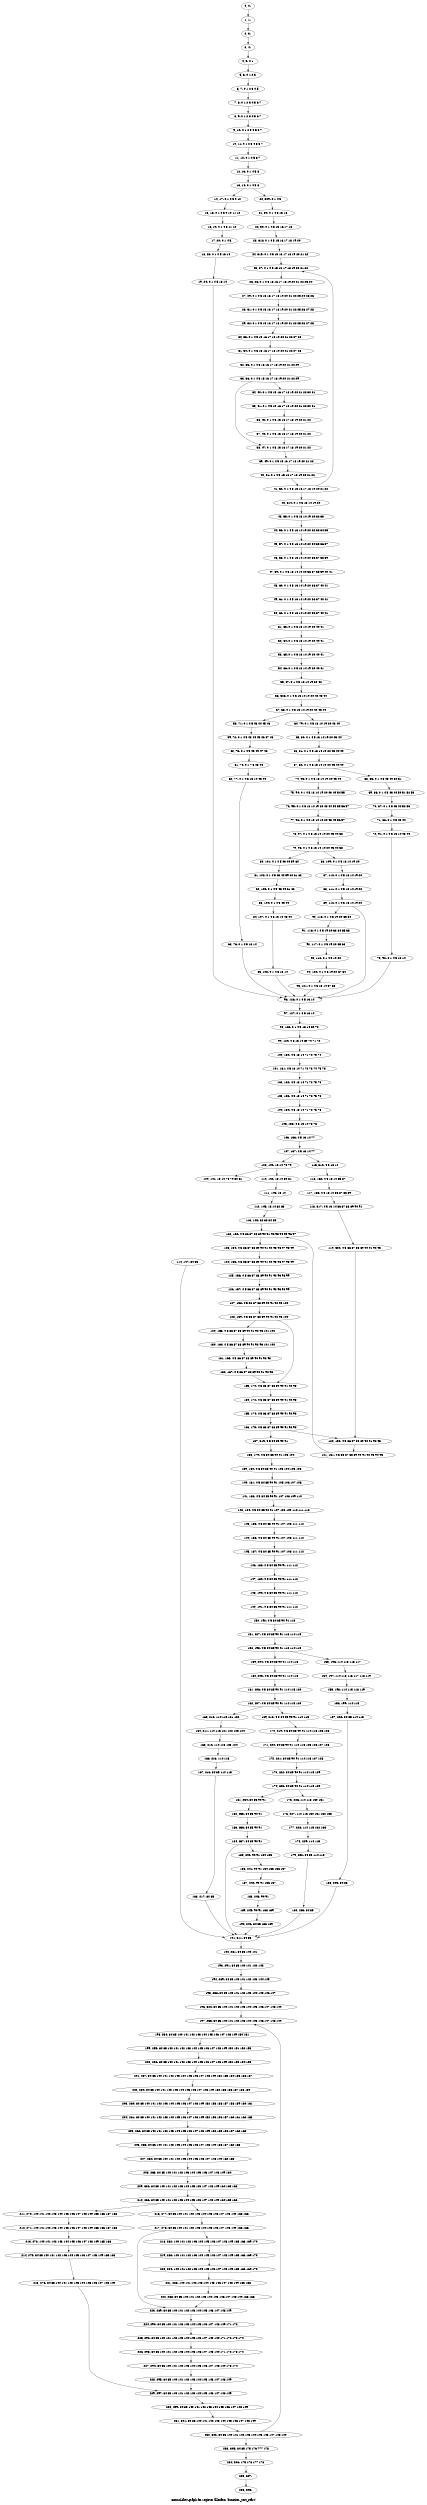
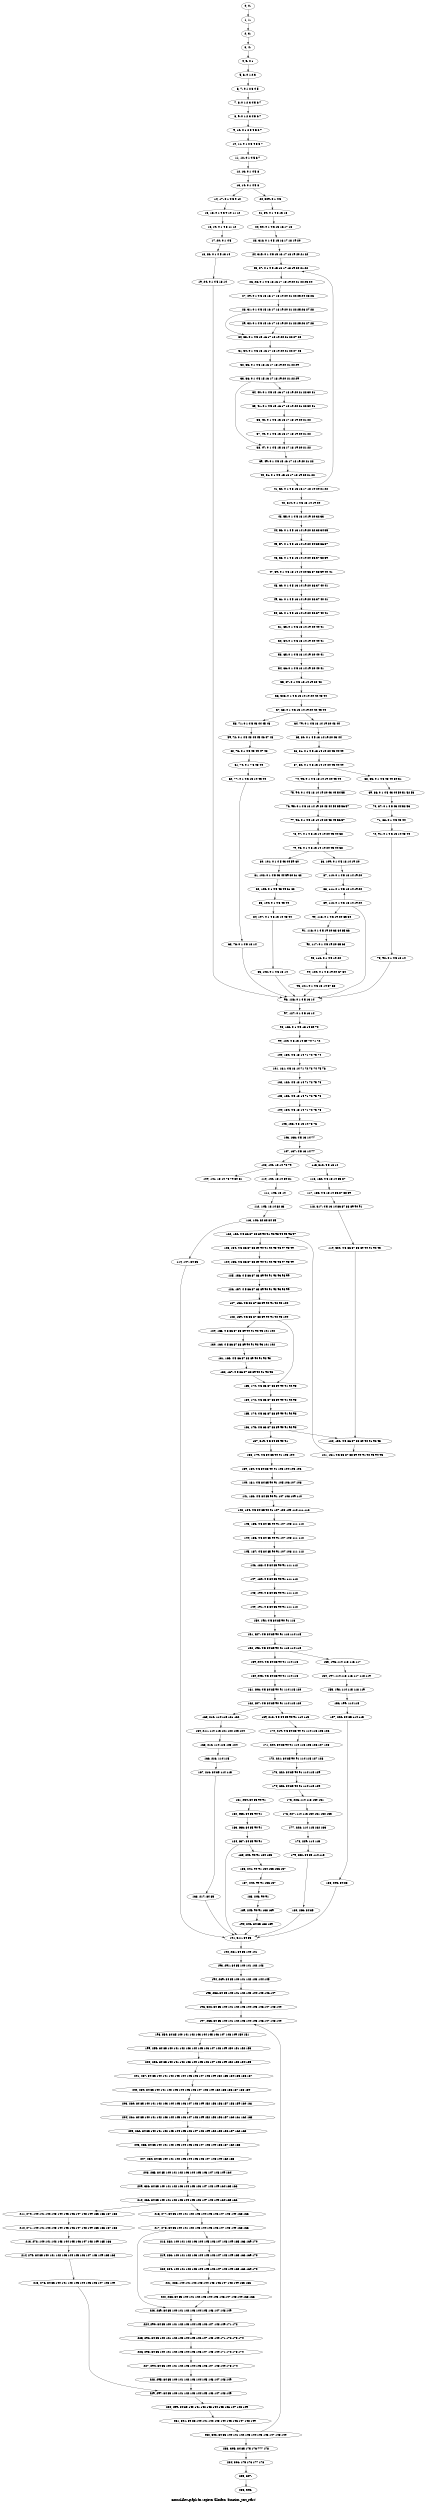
  digraph {
    label="Control-flow-graph for register allocator (function _test_start)"
    n1 [label="0, 0: "]
    n2 [label="1, 1: "]
    n3 [label="2, 3: "]
    n4 [label="3, 4: "]
    n5 [label="4, 5: 0 1 "]
    n6 [label="5, 6: 0 1 2 3 "]
    n7 [label="6, 7: 0 1 2 3 4 5 "]
    n8 [label="7, 8: 0 1 2 3 4 5 6 7 "]
    n9 [label="8, 9: 0 1 2 3 4 5 6 7 "]
    n10 [label="9, 10: 0 1 2 3 4 5 6 7 "]
    n11 [label="10, 11: 0 1 2 3 4 5 6 7 "]
    n12 [label="11, 12: 0 1 4 5 6 7 "]
    n13 [label="12, 13: 0 1 4 5 8 "]
    n14 [label="13, 14: 0 1 4 5 8 "]
    n15 [label="14, 17: 0 1 4 5 9 10 "]
    n16 [label="20, 309: 0 1 4 5 "]
    n17 [label="15, 18: 0 1 4 5 9 10 11 12 "]
    n18 [label="21, 39: 0 1 4 5 15 16 "]
    n19 [label="16, 19: 0 1 4 5 11 12 "]
    n20 [label="17, 20: 0 1 4 5 "]
    n21 [label="18, 23: 0 1 4 5 13 14 "]
    n22 [label="19, 24: 0 1 4 5 13 14 "]
    n23 [label="96, 126: 0 1 4 5 13 14 "]
    n24 [label="97, 127: 0 1 4 5 13 14 "]
    n25 [label="22, 30: 0 1 4 5 15 16 17 18 "]
    n26 [label="23, 312: 0 1 4 5 15 16 17 18 19 20 "]
    n27 [label="24, 315: 0 1 4 5 15 16 17 18 19 20 21 22 "]
    n28 [label="25, 27: 0 1 4 5 15 16 17 18 19 20 21 22 "]
    n29 [label="26, 28: 0 1 4 5 15 16 17 18 19 20 21 22 23 24 "]
    n30 [label="27, 29: 0 1 4 5 15 16 17 18 19 20 21 22 23 24 25 26 "]
    n31 [label="28, 31: 0 1 4 5 15 16 17 18 19 20 21 22 25 26 27 28 "]
    n32 [label="29, 32: 0 1 4 5 15 16 17 18 19 20 21 22 25 26 27 28 "]
    n33 [label="30, 33: 0 1 4 5 15 16 17 18 19 20 21 22 27 28 "]
    n34 [label="31, 34: 0 1 4 5 15 16 17 18 19 20 21 22 27 28 "]
    n35 [label="32, 35: 0 1 4 5 15 16 17 18 19 20 21 22 29 "]
    n36 [label="33, 36: 0 1 4 5 15 16 17 18 19 20 21 22 29 "]
    n37 [label="34, 40: 0 1 4 5 15 16 17 18 19 20 21 22 30 31 "]
    n38 [label="38, 47: 0 1 4 5 15 16 17 18 19 20 21 22 "]
    n39 [label="35, 41: 0 1 4 5 15 16 17 18 19 20 21 22 30 31 "]
    n40 [label="39, 49: 0 1 4 5 15 16 17 18 19 20 21 22 "]
    n41 [label="36, 42: 0 1 4 5 15 16 17 18 19 20 21 22 "]
    n42 [label="37, 44: 0 1 4 5 15 16 17 18 19 20 21 22 "]
    n43 [label="40, 51: 0 1 4 5 15 16 17 18 19 20 21 22 "]
    n44 [label="41, 52: 0 1 4 5 15 16 17 18 19 20 21 22 "]
    n45 [label="42, 314: 0 1 4 5 13 14 19 20 "]
    n46 [label="43, 55: 0 1 4 5 13 14 19 20 32 33 "]
    n47 [label="44, 56: 0 1 4 5 13 14 19 20 32 33 34 35 "]
    n48 [label="45, 57: 0 1 4 5 13 14 19 20 34 35 36 37 "]
    n49 [label="46, 58: 0 1 4 5 13 14 19 20 36 37 38 39 "]
    n50 [label="47, 59: 0 1 4 5 13 14 19 20 36 37 38 39 40 41 "]
    n51 [label="48, 60: 0 1 4 5 13 14 19 20 36 37 40 41 "]
    n52 [label="49, 61: 0 1 4 5 13 14 19 20 36 37 40 41 "]
    n53 [label="50, 62: 0 1 4 5 13 14 19 20 36 37 40 41 "]
    n54 [label="51, 63: 0 1 4 5 13 14 19 20 40 41 "]
    n55 [label="52, 64: 0 1 4 5 13 14 19 20 40 41 "]
    n56 [label="53, 65: 0 1 4 5 13 14 19 20 40 41 "]
    n57 [label="54, 66: 0 1 4 5 13 14 19 20 40 41 "]
    n58 [label="55, 67: 0 1 4 5 13 14 19 20 42 "]
    n59 [label="56, 325: 0 1 4 5 13 14 19 20 42 43 44 "]
    n60 [label="57, 68: 0 1 4 5 13 14 19 20 42 43 44 "]
    n61 [label="58, 71: 0 1 4 5 43 44 45 46 "]
    n62 [label="64, 79: 0 1 4 5 13 14 19 20 43 44 "]
    n63 [label="59, 72: 0 1 4 5 43 44 45 46 47 48 "]
    n64 [label="65, 80: 0 1 4 5 13 14 19 20 43 44 "]
    n65 [label="60, 73: 0 1 4 5 43 44 47 48 "]
    n66 [label="61, 74: 0 1 7 5 43 44"]
    n67 [label="62, 77: 0 1 4 5 13 14 43 44 "]
    n68 [label="63, 78: 0 1 4 5 13 14 "]
    n69 [label="66, 81: 0 1 4 5 13 14 19 20 43 44 49 "]
    n70 [label="67, 82: 0 1 4 5 13 14 19 20 43 44 49 "]
    n71 [label="68, 85: 0 1 4 5 43 44 50 51 "]
    n72 [label="74, 93: 0 1 4 5 13 14 19 20 43 44 "]
    n73 [label="69, 86: 0 1 4 5 43 44 50 51 52 53 "]
    n74 [label="75, 94: 0 1 4 5 13 14 19 20 43 44 54 55 "]
    n75 [label="70, 87: 0 1 4 5 43 44 52 53 "]
    n76 [label="71, 88: 0 1 4 5 43 44 "]
    n77 [label="72, 91: 0 1 4 5 13 14 43 44 "]
    n78 [label="73, 92: 0 1 4 5 13 14 "]
    n79 [label="76, 95: 0 1 4 5 13 14 19 20 43 44 54 55 56 57 "]
    n80 [label="77, 96: 0 1 4 5 13 14 19 20 43 44 56 57 "]
    n81 [label="78, 97: 0 1 4 5 13 14 19 20 43 44 58 "]
    n82 [label="79, 98: 0 1 4 5 13 14 19 20 43 44 58 "]
    n83 [label="80, 101: 0 1 4 5 43 44 59 60 "]
    n84 [label="86, 109: 0 1 4 5 13 14 19 20 "]
    n85 [label="81, 102: 0 1 4 5 43 44 59 60 61 62 "]
    n86 [label="87, 110: 0 1 4 5 13 14 19 20 "]
    n87 [label="82, 103: 0 1 4 5 43 44 61 62 "]
    n88 [label="83, 104: 0 1 4 5 43 44 "]
    n89 [label="84, 107: 0 1 4 5 13 14 43 44 "]
    n90 [label="85, 108: 0 1 4 5 13 14 "]
    n91 [label="88, 111: 0 1 4 5 13 14 19 20 "]
    n92 [label="89, 112: 0 1 4 5 13 14 19 20 "]
    n93 [label="90, 115: 0 1 4 5 19 20 63 64 "]
    n94 [label="91, 116: 0 1 4 5 19 20 63 64 65 66 "]
    n95 [label="92, 117: 0 1 4 5 19 20 65 66 "]
    n96 [label="93, 118: 0 1 4 5 19 20 "]
    n97 [label="94, 120: 0 1 4 5 19 20 67 64"]
    n98 [label="95, 121: 0 1 4 5 13 14 67 68 "]
    n99 [label="98, 128: 0 1 4 5 13 14 69 70 "]
    n100 [label="99, 129: 4 5 13 14 69 70 71 72 "]
    n101 [label="100, 130: 4 5 13 14 71 72 73 74 "]
    n102 [label="101, 131: 4 5 13 14 71 72 73 74 75 76 "]
    n103 [label="102, 132: 4 5 13 14 71 72 75 76 "]
    n104 [label="103, 133: 4 5 13 14 71 72 75 76 "]
    n105 [label="104, 134: 4 5 13 14 71 72 75 76 "]
    n106 [label="105, 135: 4 5 13 14 75 76 "]
    n107 [label="106, 136: 4 5 13 14 77 "]
    n108 [label="107, 137: 4 5 13 14 77 "]
    n109 [label="108, 140: 13 14 78 79 "]
    n110 [label="115, 310: 4 5 13 14 "]
    n111 [label="109, 141: 13 14 78 79 80 81 "]
    n112 [label="110, 142: 13 14 80 81 "]
    n113 [label="116, 162: 4 5 13 14 86 87 "]
    n114 [label="111, 143: 13 14 "]
    n115 [label="112, 145: 13 14 82 83 "]
    n116 [label="113, 146: 82 83 84 85 "]
    n117 [label="114, 147: 84 85 "]
    n118 [label="191, 311: 84 85 "]
    n119 [label="192, 281: 84 85 140 141 "]
    n120 [label="117, 153: 4 5 13 14 86 87 88 89 "]
    n121 [label="118, 317: 4 5 13 14 86 87 88 89 90 91 "]
    n122 [label="119, 320: 4 5 86 87 88 89 90 91 92 93 "]
    n123 [label="120, 150: 4 5 86 87 88 89 90 91 92 93 "]
    n124 [label="121, 151: 4 5 86 87 88 89 90 91 92 93 94 95 "]
    n125 [label="122, 152: 4 5 86 87 88 89 90 91 92 93 94 95 96 97 "]
    n126 [label="123, 154: 4 5 86 87 88 89 90 91 92 93 96 97 98 99 "]
    n127 [label="124, 155: 4 5 86 87 88 89 90 91 92 93 96 97 98 99 "]
    n128 [label="125, 156: 4 5 86 87 88 89 90 91 92 93 98 99 "]
    n129 [label="126, 157: 4 5 86 87 88 89 90 91 92 93 98 99 "]
    n130 [label="127, 158: 4 5 86 87 88 89 90 91 92 93 100 "]
    n131 [label="128, 159: 4 5 86 87 88 89 90 91 92 93 100 "]
    n132 [label="129, 163: 4 5 86 87 88 89 90 91 92 93 101 102 "]
    n133 [label="133, 170: 4 5 86 87 88 89 90 91 92 93 "]
    n134 [label="130, 164: 4 5 86 87 88 89 90 91 92 93 101 102 "]
    n135 [label="134, 172: 4 5 86 87 88 89 90 91 92 93 "]
    n136 [label="131, 165: 4 5 86 87 88 89 90 91 92 93 "]
    n137 [label="132, 167: 4 5 86 87 88 89 90 91 92 93 "]
    n138 [label="135, 174: 4 5 86 87 88 89 90 91 92 93 "]
    n139 [label="136, 175: 4 5 86 87 88 89 90 91 92 93 "]
    n140 [label="137, 319: 4 5 84 85 90 91 "]
    n141 [label="138, 179: 4 5 84 85 90 91 103 104 "]
    n142 [label="139, 180: 4 5 84 85 90 91 103 104 105 106 "]
    n143 [label="140, 181: 4 5 84 85 90 91 105 106 107 108 "]
    n144 [label="141, 183: 4 5 84 85 90 91 107 108 109 110 "]
    n145 [label="142, 184: 4 5 84 85 90 91 107 108 109 110 111 112 "]
    n146 [label="143, 185: 4 5 84 85 90 91 107 108 111 112 "]
    n147 [label="144, 186: 4 5 84 85 90 91 107 108 111 112 "]
    n148 [label="145, 187: 4 5 84 85 90 91 107 108 111 112 "]
    n149 [label="146, 188: 4 5 84 85 90 91 111 112 "]
    n150 [label="147, 189: 4 5 84 85 90 91 111 112 "]
    n151 [label="148, 190: 4 5 84 85 90 91 111 112 "]
    n152 [label="149, 191: 4 5 84 85 90 91 111 112 "]
    n153 [label="150, 192: 4 5 84 85 90 91 113 "]
    n154 [label="151, 327: 4 5 84 85 90 91 113 114 115 "]
    n155 [label="152, 193: 4 5 84 85 90 91 113 114 115 "]
    n156 [label="153, 196: 114 115 116 117 "]
    n157 [label="159, 204: 4 5 84 85 90 91 114 115 "]
    n158 [label="154, 197: 114 115 116 117 118 119 "]
    n159 [label="160, 205: 4 5 84 85 90 91 114 115 "]
    n160 [label="155, 198: 114 115 118 119 "]
    n161 [label="156, 199: 114 115 "]
    n162 [label="157, 202: 84 85 114 115 "]
    n163 [label="158, 203: 84 85 "]
    n164 [label="161, 206: 4 5 84 85 90 91 114 115 120 "]
    n165 [label="162, 207: 4 5 84 85 90 91 114 115 120 "]
    n166 [label="163, 210: 114 115 121 122 "]
    n167 [label="169, 218: 4 5 84 85 90 91 114 115 "]
    n168 [label="164, 211: 114 115 121 122 123 124 "]
    n169 [label="170, 219: 4 5 84 85 90 91 114 115 125 126 "]
    n170 [label="165, 212: 114 115 123 124 "]
    n171 [label="166, 213: 114 115 "]
    n172 [label="167, 216: 84 85 114 115 "]
    n173 [label="168, 217: 84 85 "]
    n174 [label="171, 220: 84 85 90 91 114 115 125 126 127 128 "]
    n175 [label="172, 221: 84 85 90 91 114 115 127 128 "]
    n176 [label="173, 222: 84 85 90 91 114 115 129 "]
    n177 [label="174, 223: 84 85 90 91 114 115 129 "]
    n178 [label="175, 226: 114 115 130 131 "]
    n179 [label="181, 234: 84 85 90 91 "]
    n180 [label="176, 227: 114 115 130 131 132 133 "]
    n181 [label="182, 235: 84 85 90 91 "]
    n182 [label="177, 228: 114 115 132 133 "]
    n183 [label="178, 229: 114 115 "]
    n184 [label="179, 232: 84 85 114 115 "]
    n185 [label="180, 233: 84 85 "]
    n186 [label="183, 236: 84 85 90 91 "]
    n187 [label="184, 237: 84 85 90 91 "]
    n188 [label="185, 240: 90 91 134 135 "]
    n189 [label="186, 241: 90 91 134 135 136 137 "]
    n190 [label="187, 242: 90 91 136 137 "]
    n191 [label="188, 243: 90 91 "]
    n192 [label="189, 245: 90 91 138 139 "]
    n193 [label="190, 246: 84 85 138 139 "]
    n194 [label="193, 291: 84 85 140 141 142 143 "]
    n195 [label="194, 269: 84 85 140 141 142 143 144 145 "]
    n196 [label="195, 258: 84 85 140 141 142 143 144 145 146 147 "]
    n197 [label="196, 322: 84 85 140 141 142 143 144 145 146 147 148 149 "]
    n198 [label="197, 253: 84 85 140 141 142 143 144 145 146 147 148 149 "]
    n199 [label="198, 254: 84 85 140 141 142 143 144 145 146 147 148 149 150 151 "]
    n200 [label="199, 255: 84 85 140 141 142 143 144 145 146 147 148 149 150 151 152 153 "]
    n201 [label="200, 256: 84 85 140 141 142 143 144 145 146 147 148 149 152 153 154 155 "]
    n202 [label="201, 257: 84 85 140 141 142 143 144 145 146 147 148 149 152 153 154 155 156 157 "]
    n203 [label="202, 259: 84 85 140 141 142 143 144 145 146 147 148 149 152 153 156 157 158 159 "]
    n204 [label="203, 260: 84 85 140 141 142 143 144 145 146 147 148 149 152 153 156 157 158 159 160 161 "]
    n205 [label="204, 261: 84 85 140 141 142 143 144 145 146 147 148 149 152 153 156 157 160 161 162 163 "]
    n206 [label="205, 262: 84 85 140 141 142 143 144 145 146 147 148 149 152 153 156 157 162 163 "]
    n207 [label="206, 263: 84 85 140 141 142 143 144 145 146 147 148 149 156 157 162 163 "]
    n208 [label="207, 264: 84 85 140 141 142 143 144 145 146 147 148 149 162 163 "]
    n209 [label="208, 265: 84 85 140 141 142 143 144 145 146 147 148 149 164 "]
    n210 [label="209, 326: 84 85 140 141 142 143 144 145 146 147 148 149 164 165 166 "]
    n211 [label="210, 266: 84 85 140 141 142 143 144 145 146 147 148 149 164 165 166 "]
    n212 [label="211, 270: 140 141 142 143 144 145 146 147 148 149 165 166 167 168 "]
    n213 [label="216, 277: 84 85 140 141 142 143 144 145 146 147 148 149 165 166 "]
    n214 [label="212, 271: 140 141 142 143 144 145 146 147 148 149 165 166 167 168 "]
    n215 [label="217, 278: 84 85 140 141 142 143 144 145 146 147 148 149 165 166 "]
    n216 [label="213, 272: 140 141 142 143 144 145 146 147 148 149 165 166 "]
    n217 [label="214, 275: 84 85 140 141 142 143 144 145 146 147 148 149 165 166 "]
    n218 [label="215, 276: 84 85 140 141 142 143 144 145 146 147 148 149 "]
    n219 [label="229, 297: 84 85 140 141 142 143 144 145 146 147 148 149 "]
    n220 [label="230, 299: 84 85 140 141 142 143 144 145 146 147 148 149 "]
    n221 [label="218, 282: 140 141 142 143 144 145 146 147 148 149 165 166 169 170 "]
    n222 [label="223, 289: 84 85 140 141 142 143 144 145 146 147 148 149 "]
    n223 [label="219, 283: 140 141 142 143 144 145 146 147 148 149 165 166 169 170 "]
    n224 [label="224, 290: 84 85 140 141 142 143 144 145 146 147 148 149 171 172 "]
    n225 [label="220, 284: 140 141 142 143 144 145 146 147 148 149 165 166 169 170 "]
    n226 [label="221, 285: 140 141 142 143 144 145 146 147 148 149 165 166 "]
    n227 [label="222, 288: 84 85 140 141 142 143 144 145 146 147 148 149 165 166 "]
    n228 [label="225, 292: 84 85 140 141 142 143 144 145 146 147 148 149 171 172 173 174 "]
    n229 [label="226, 293: 84 85 140 141 142 143 144 145 146 147 148 149 171 172 173 174 "]
    n230 [label="227, 294: 84 85 140 141 142 143 144 145 146 147 148 149 173 174 "]
    n231 [label="228, 295: 84 85 140 141 142 143 144 145 146 147 148 149 "]
    n232 [label="231, 301: 84 85 140 141 142 143 144 145 146 147 148 149 "]
    n233 [label="232, 302: 84 85 140 141 142 143 144 145 146 147 148 149 "]
    n234 [label="233, 305: 84 85 175 176 777 178"]
    n235 [label="234, 306: 175 176 177 178 "]
    n236 [label="235, 307: "]
    n237 [label="236, 308: "]
    n1 -> n2
    n2 -> n3
    n3 -> n4
    n4 -> n5
    n5 -> n6
    n6 -> n7
    n7 -> n8
    n8 -> n9
    n9 -> n10
    n10 -> n11
    n11 -> n12
    n12 -> n13
    n13 -> n14
    n14 -> n15
    n14 -> n16
    n15 -> n17
    n16 -> n18
    n17 -> n19
    n18 -> n25
    n19 -> n20
    n20 -> n21
    n21 -> n22
    n22 -> n23
    n23 -> n24
    n24 -> n99
    n25 -> n26
    n26 -> n27
    n27 -> n28
    n28 -> n29
    n29 -> n30
    n30 -> n31
-   n31 -> n32
+   n31 -> n33
    n32 -> n33
    n33 -> n34
    n34 -> n35
    n35 -> n36
    n36 -> n37
    n36 -> n38
    n37 -> n39
    n38 -> n40
    n39 -> n41
    n40 -> n43
    n41 -> n42
    n42 -> n38
    n43 -> n44
    n44 -> n28
    n44 -> n45
    n45 -> n46
    n46 -> n47
    n47 -> n48
    n48 -> n49
    n49 -> n50
    n50 -> n51
    n51 -> n52
    n52 -> n53
    n53 -> n54
    n54 -> n55
    n55 -> n56
    n56 -> n57
    n57 -> n58
    n58 -> n59
    n59 -> n60
    n60 -> n61
    n60 -> n62
    n61 -> n63
    n62 -> n64
    n63 -> n65
    n64 -> n69
    n65 -> n66
    n66 -> n67
    n67 -> n68
    n68 -> n23
    n69 -> n70
    n70 -> n71
    n70 -> n72
    n71 -> n73
    n72 -> n74
    n73 -> n75
    n74 -> n79
    n75 -> n76
    n76 -> n77
    n77 -> n78
    n78 -> n23
    n79 -> n80
    n80 -> n81
    n81 -> n82
    n82 -> n83
    n82 -> n84
    n83 -> n85
    n84 -> n86
    n85 -> n87
    n86 -> n91
    n87 -> n88
    n88 -> n89
    n89 -> n90
    n90 -> n23
-   n91 -> n92
+   n92 -> n91
    n92 -> n23
    n92 -> n93
    n93 -> n94
    n94 -> n95
    n95 -> n96
    n96 -> n97
    n97 -> n98
    n98 -> n23
    n99 -> n100
    n100 -> n101
    n101 -> n102
    n102 -> n103
    n103 -> n104
    n104 -> n105
    n105 -> n106
    n106 -> n107
    n107 -> n108
    n108 -> n109
    n108 -> n110
    n109 -> n111
    n109 -> n112
    n110 -> n113
    n112 -> n114
    n113 -> n120
    n114 -> n115
    n115 -> n116
-   n116 -> n125
+   n116 -> n117
    n117 -> n118
    n118 -> n119
    n119 -> n194
    n120 -> n121
    n121 -> n122
    n122 -> n123
    n123 -> n124
    n124 -> n125
    n125 -> n126
    n126 -> n127
    n127 -> n128
    n128 -> n129
    n129 -> n130
    n130 -> n131
    n131 -> n132
    n131 -> n133
    n132 -> n134
    n133 -> n135
    n134 -> n136
    n135 -> n138
    n136 -> n137
    n137 -> n133
    n138 -> n139
    n139 -> n123
    n139 -> n140
    n140 -> n141
    n141 -> n142
    n142 -> n143
    n143 -> n144
    n144 -> n145
    n145 -> n146
    n146 -> n147
    n147 -> n148
    n148 -> n149
    n149 -> n150
    n150 -> n151
    n151 -> n152
    n152 -> n153
    n153 -> n154
    n154 -> n155
    n155 -> n156
    n155 -> n157
    n156 -> n158
    n157 -> n159
    n158 -> n160
    n159 -> n164
    n160 -> n161
    n161 -> n162
    n162 -> n163
    n163 -> n118
    n164 -> n165
    n165 -> n166
    n165 -> n167
    n166 -> n168
    n167 -> n169
    n168 -> n170
    n169 -> n174
    n170 -> n171
    n171 -> n172
    n172 -> n173
    n173 -> n118
    n174 -> n175
    n175 -> n176
    n176 -> n177
    n177 -> n178
-   n177 -> n179
    n178 -> n180
    n179 -> n181
    n180 -> n182
    n181 -> n186
    n182 -> n183
    n183 -> n184
    n184 -> n185
    n185 -> n118
    n186 -> n187
    n187 -> n118
    n187 -> n188
    n188 -> n189
    n189 -> n190
    n190 -> n191
    n191 -> n192
    n192 -> n193
    n193 -> n118
    n194 -> n195
    n195 -> n196
    n196 -> n197
    n197 -> n198
    n198 -> n199
    n199 -> n200
    n200 -> n201
    n201 -> n202
    n202 -> n203
    n203 -> n204
    n204 -> n205
    n205 -> n206
    n206 -> n207
    n207 -> n208
    n208 -> n209
    n209 -> n210
    n210 -> n211
    n211 -> n212
    n211 -> n213
    n212 -> n214
    n213 -> n215
    n214 -> n216
    n215 -> n221
    n215 -> n222
    n216 -> n217
    n217 -> n218
    n218 -> n219
    n219 -> n220
    n220 -> n232
    n221 -> n223
    n222 -> n224
    n223 -> n225
    n224 -> n228
    n225 -> n226
    n226 -> n227
    n227 -> n222
    n228 -> n229
    n229 -> n230
    n230 -> n231
    n231 -> n219
    n232 -> n233
    n233 -> n198
    n233 -> n234
    n234 -> n235
    n235 -> n236
    n236 -> n237
  }
